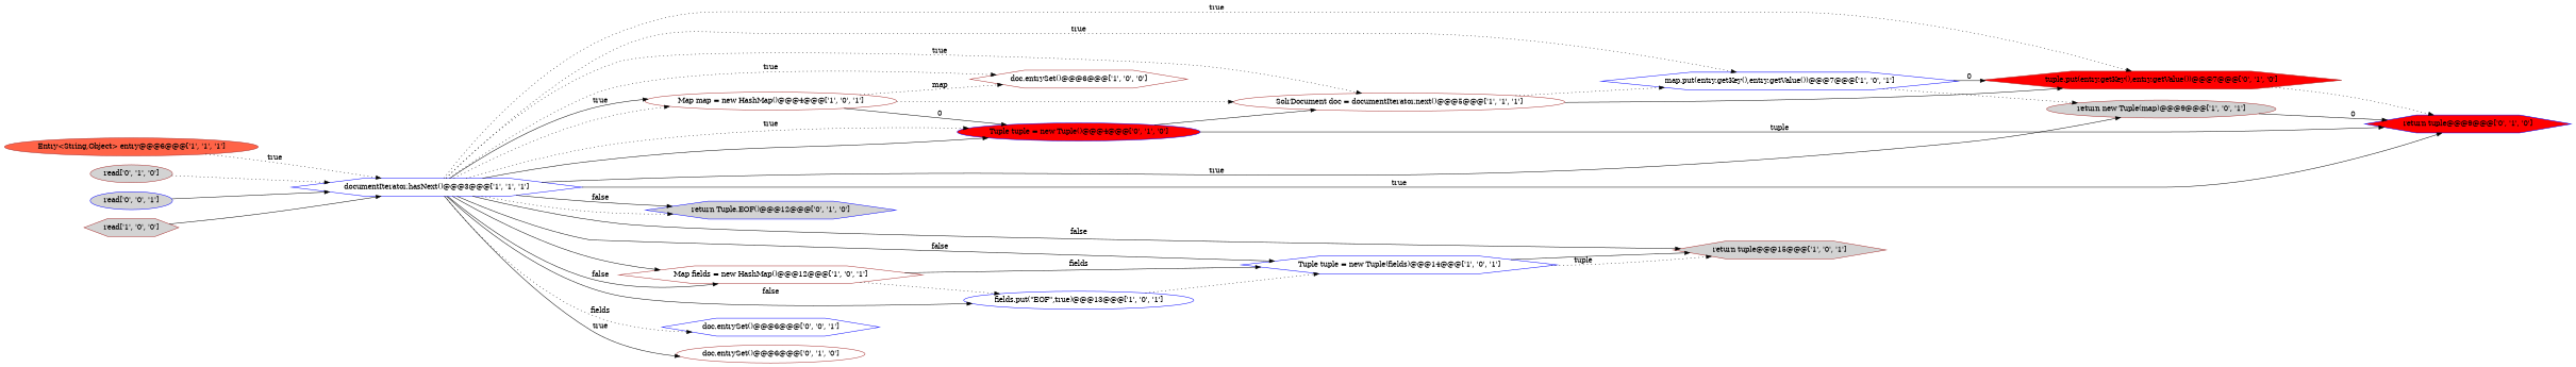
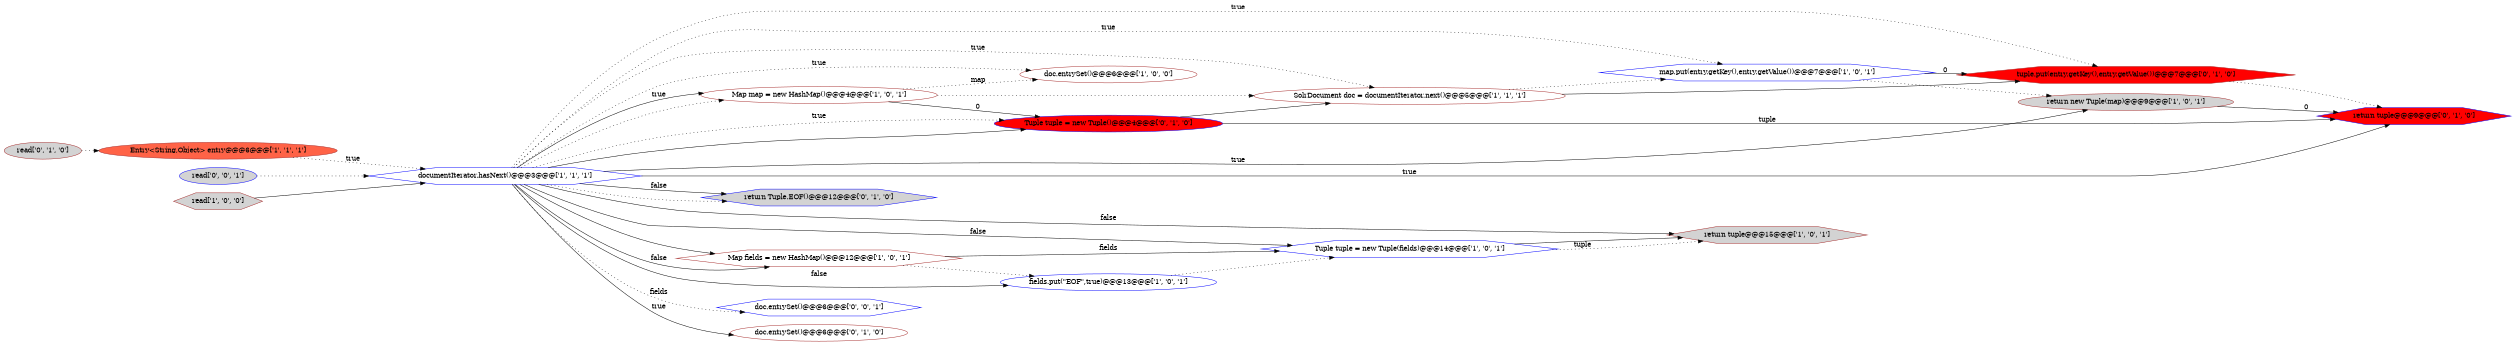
  digraph {
    rankdir=LR
    node [color=brown fillcolor=white shape=hexagon style=filled]
    edge [style=solid]
    n1 [color=blue label="map.put(entry.getKey(),entry.getValue())@@@7@@@['1', '0', '1']"]
    n2 [fillcolor=lightgray label="return new Tuple(map)@@@9@@@['1', '0', '1']" shape=ellipse]
    n3 [fillcolor=red label="tuple.put(entry.getKey(),entry.getValue())@@@7@@@['0', '1', '0']"]
    n4 [color=blue fillcolor=red label="return tuple@@@9@@@['0', '1', '0']"]
    n5 [label="SolrDocument doc = documentIterator.next()@@@5@@@['1', '1', '1']" shape=ellipse]
-   n6 [label="doc.entrySet()@@@6@@@['1', '0', '0']"]
+   n6 [label="doc.entrySet()@@@6@@@['1', '0', '0']" shape=ellipse]
    n7 [color=blue fillcolor=lightgray label="return Tuple.EOF()@@@12@@@['0', '1', '0']"]
    n8 [color=blue label="documentIterator.hasNext()@@@3@@@['1', '1', '1']"]
    n9 [fillcolor=lightgray label="return tuple@@@15@@@['1', '0', '1']"]
    n10 [color=blue label="Tuple tuple = new Tuple(fields)@@@14@@@['1', '0', '1']"]
    n11 [label="Map fields = new HashMap()@@@12@@@['1', '0', '1']"]
    n12 [label="Map map = new HashMap()@@@4@@@['1', '0', '1']" shape=ellipse]
    n13 [color=blue label="doc.entrySet()@@@6@@@['0', '0', '1']"]
    n14 [color=blue label="fields.put(\"EOF\",true)@@@13@@@['1', '0', '1']" shape=ellipse]
    n15 [color=blue fillcolor=red label="Tuple tuple = new Tuple()@@@4@@@['0', '1', '0']" shape=ellipse]
    n16 [label="doc.entrySet()@@@6@@@['0', '1', '0']" shape=ellipse]
    n17 [fillcolor=tomato label="Entry<String,Object> entry@@@6@@@['1', '1', '1']" shape=ellipse]
    n18 [fillcolor=lightgray label="read['0', '1', '0']" shape=ellipse]
    n19 [color=blue fillcolor=lightgray label="read['0', '0', '1']" shape=ellipse]
    n20 [fillcolor=lightgray label="read['1', '0', '0']"]
    n1 -> n2 [style=dotted]
    n1 -> n3 [label=0]
    n2 -> n4 [label=0]
    n3 -> n4 [style=dotted]
    n5 -> n1 [style=dotted]
    n5 -> n3
    n8 -> n1 [label=true style=dotted]
    n8 -> n2 [label=true]
    n8 -> n3 [label=true style=dotted]
    n8 -> n4 [label=true]
    n8 -> n5 [label=true style=dotted]
    n8 -> n6 [label=true style=dotted]
    n8 -> n7 [style=dotted]
    n8 -> n7 [label=false]
    n8 -> n9 [label=false]
    n8 -> n10 [label=false]
    n8 -> n11 [label=false]
    n8 -> n11
    n8 -> n12 [label=true]
    n8 -> n12 [style=dotted]
    n8 -> n13 [label=fields style=dotted]
    n8 -> n14 [label=false]
    n8 -> n15
    n8 -> n15 [label=true style=dotted]
    n8 -> n16 [label=true]
    n10 -> n9 [label=tuple style=dotted]
    n10 -> n9
    n11 -> n10 [label=fields]
    n11 -> n14 [style=dotted]
    n12 -> n5 [style=dotted]
    n12 -> n6 [label=map style=dotted]
    n12 -> n15 [label=0]
    n14 -> n10 [style=dotted]
    n15 -> n4 [label=tuple]
    n15 -> n5
    n17 -> n8 [label=true style=dotted]
-   n18 -> n8 [style=dotted]
-   n19 -> n8
+   n18 -> n17 [style=dotted]
+   n19 -> n8 [style=dotted]
    n20 -> n8
  }
